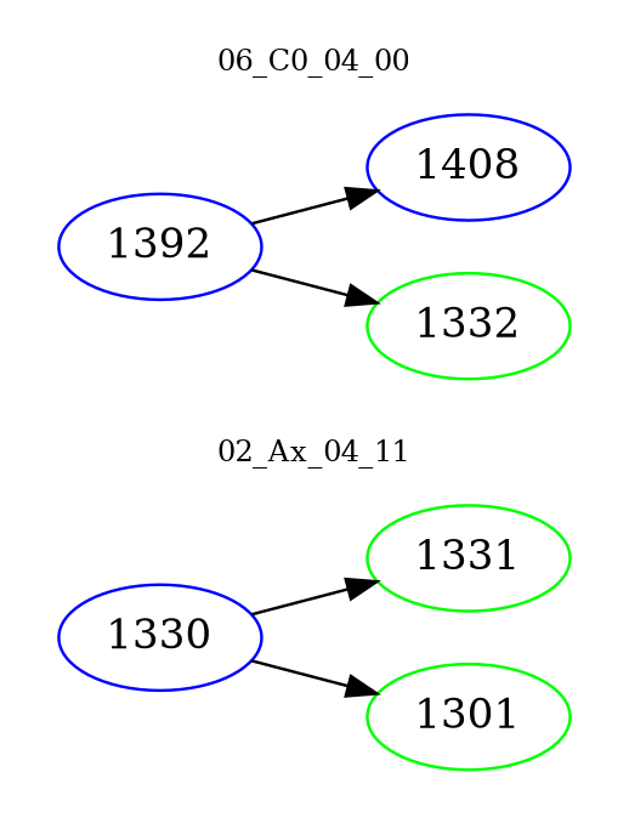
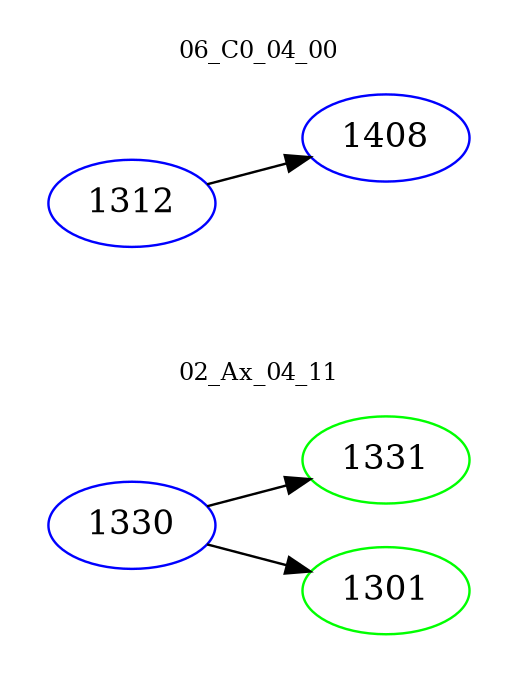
  digraph {
    rankdir=LR
    node [color=blue]
    edge [color=black]
    n1 [label=1330]
    n2 [color=green label=1301]
    n3 [color=green label=1331]
-   n4 [label=1392]
-   n5 [color=green label=1332]
+   n4 [label=1312]
    n6 [label=1408]
    subgraph cluster_1 {
      color=white
      fontsize=10
      label="02_Ax_04_11"
      n1
      n2
      n3
    }
    subgraph cluster_2 {
      color=white
      fontsize=10
      label="06_C0_04_00"
      n4
-     n5
      n6
    }
    n1 -> n2
    n1 -> n3
-   n4 -> n5
    n4 -> n6
  }
